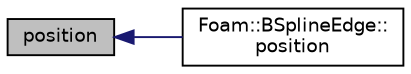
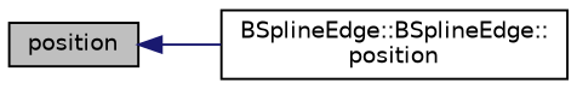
  digraph {
    rankdir=LR
    fontname="DejaVu Sans"
    node [color=black fontname="DejaVu Sans" fontsize=10 shape=record]
    n1 [fillcolor=grey75 fontcolor=black height=0.2 label=position style=filled width=0.4]
-   n2 [height=0.2 label="Foam::BSplineEdge::\lposition" width=0.4]
+   n2 [height=0.2 label="BSplineEdge::BSplineEdge::\lposition" width=0.4]
    n1 -> n2 [color=midnightblue dir=back fontname="DejaVu Sans" fontsize=10 labelfontname=FreeSans labelfontsize=10 style=solid]
  }
